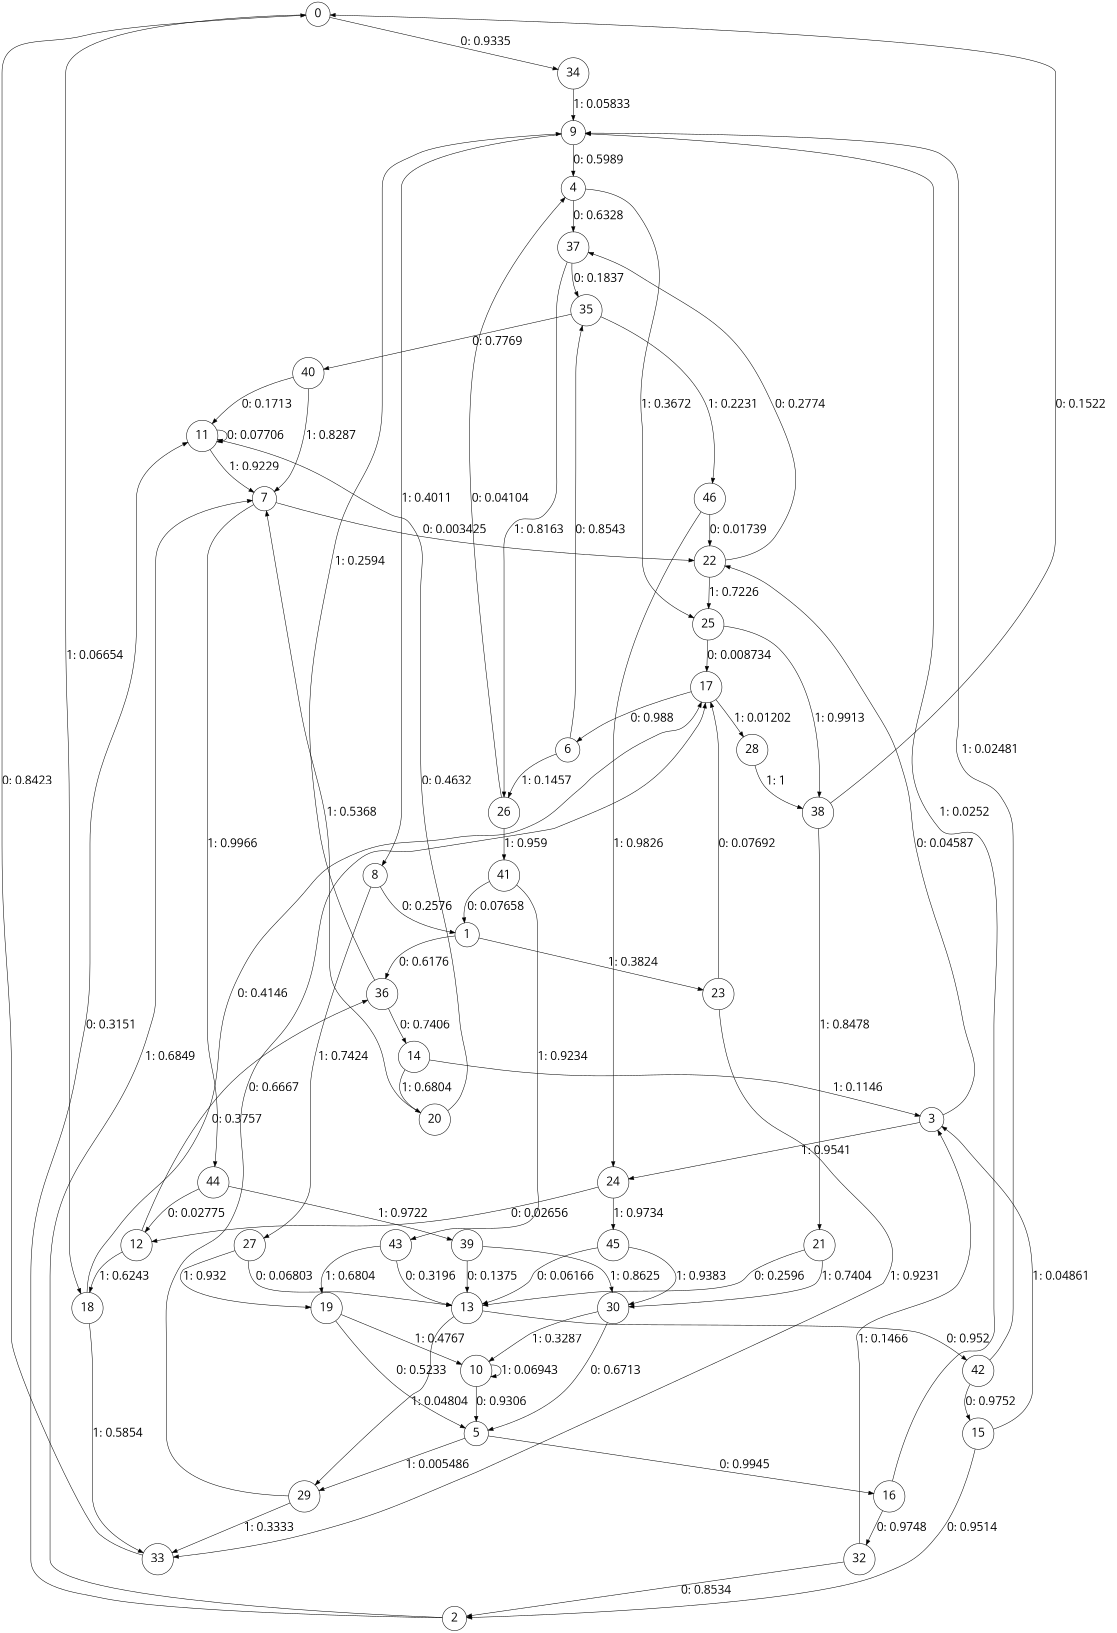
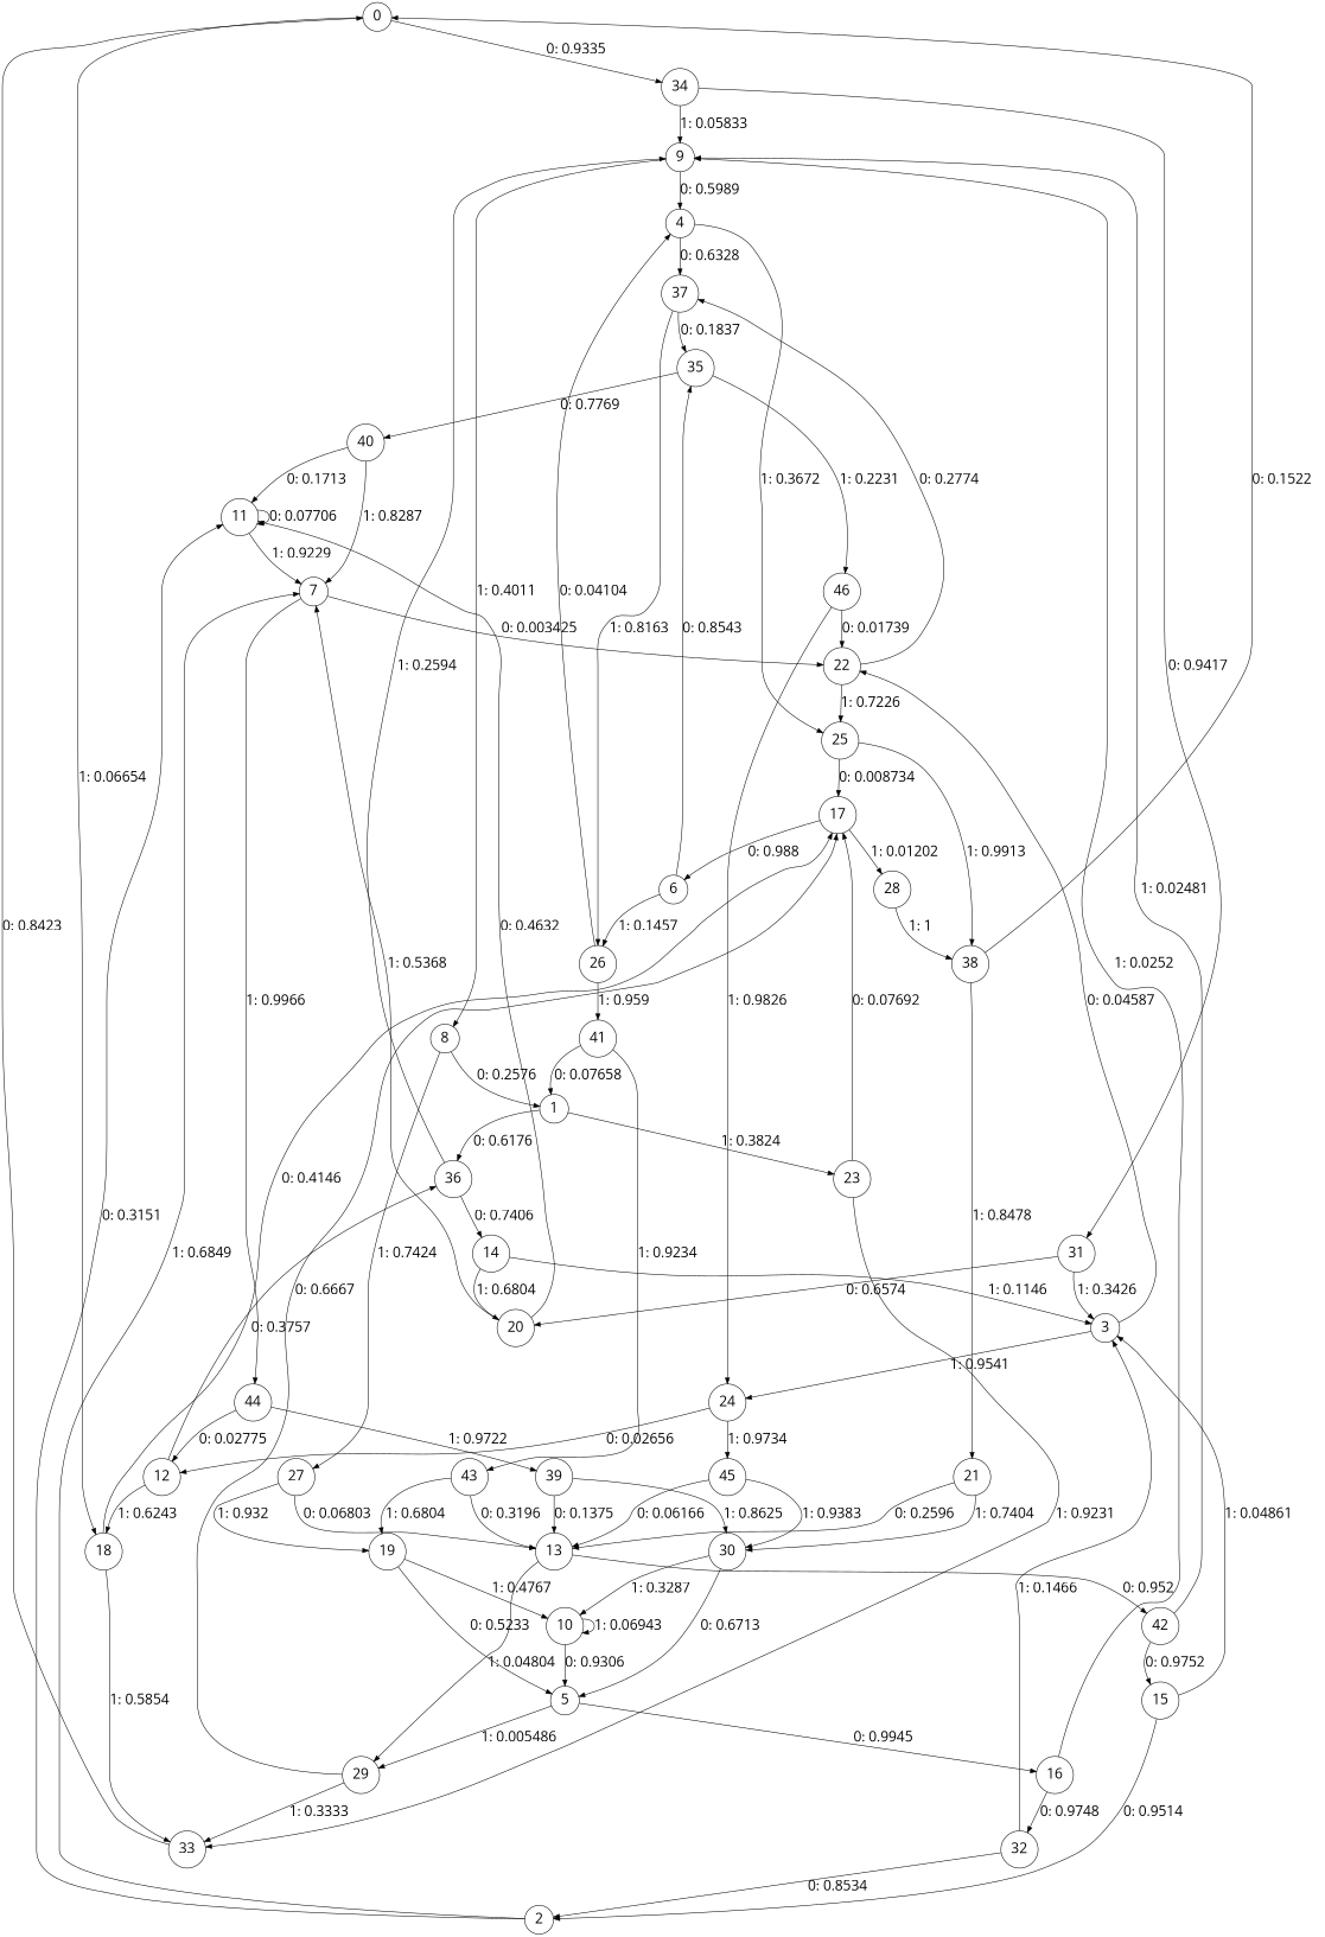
  digraph {
    fontname="Open Sans"
    node [fontname="Open Sans" fontsize=24 shape=circle]
    edge [fontname="Open Sans" fontsize=24]
    0
    34
    18
    9
+   31
    17
    33
    4
    8
    3
    20
    6
    28
    1
    36
    23
    14
    2
    11
    7
    22
    44
    37
    25
    12
    39
    24
    45
    35
    26
    38
    13
    30
    40
    46
    41
    21
    5
    16
    29
    32
    43
    27
    19
    42
    10
    15
    0 -> 34 [label="0: 0.9335   "]
    0 -> 18 [label="1: 0.06654  "]
    34 -> 9 [label="1: 0.05833  "]
+   34 -> 31 [label="0: 0.9417   "]
    18 -> 17 [label="0: 0.4146   "]
    18 -> 33 [label="1: 0.5854   "]
    9 -> 4 [label="0: 0.5989   "]
    9 -> 8 [label="1: 0.4011   "]
+   31 -> 3 [label="1: 0.3426   "]
+   31 -> 20 [label="0: 0.6574   "]
    17 -> 6 [label="0: 0.988    "]
    17 -> 28 [label="1: 0.01202  "]
    33 -> 0 [label="0: 0.8423   "]
    4 -> 37 [label="0: 0.6328   "]
    4 -> 25 [label="1: 0.3672   "]
    8 -> 1 [label="0: 0.2576   "]
    8 -> 27 [label="1: 0.7424   "]
    3 -> 22 [label="0: 0.04587  "]
    3 -> 24 [label="1: 0.9541   "]
    20 -> 11 [label="0: 0.4632   "]
    20 -> 7 [label="1: 0.5368   "]
    6 -> 35 [label="0: 0.8543   "]
    6 -> 26 [label="1: 0.1457   "]
    28 -> 38 [label="1: 1        "]
    1 -> 36 [label="0: 0.6176   "]
    1 -> 23 [label="1: 0.3824   "]
    36 -> 9 [label="1: 0.2594   "]
    36 -> 14 [label="0: 0.7406   "]
    23 -> 17 [label="0: 0.07692  "]
    23 -> 33 [label="1: 0.9231   "]
    14 -> 3 [label="1: 0.1146   "]
    14 -> 20 [label="1: 0.6804   "]
    2 -> 11 [label="0: 0.3151   "]
    2 -> 7 [label="1: 0.6849   "]
    11 -> 11 [label="0: 0.07706  "]
    11 -> 7 [label="1: 0.9229   "]
    7 -> 22 [label="0: 0.003425  "]
    7 -> 44 [label="1: 0.9966   "]
    22 -> 37 [label="0: 0.2774   "]
    22 -> 25 [label="1: 0.7226   "]
    44 -> 12 [label="0: 0.02775  "]
    44 -> 39 [label="1: 0.9722   "]
    37 -> 35 [label="0: 0.1837   "]
    37 -> 26 [label="1: 0.8163   "]
    25 -> 17 [label="0: 0.008734  "]
    25 -> 38 [label="1: 0.9913   "]
    12 -> 18 [label="1: 0.6243   "]
    12 -> 36 [label="0: 0.3757   "]
    39 -> 13 [label="0: 0.1375   "]
    39 -> 30 [label="1: 0.8625   "]
    24 -> 12 [label="0: 0.02656  "]
    24 -> 45 [label="1: 0.9734   "]
    45 -> 13 [label="0: 0.06166  "]
    45 -> 30 [label="1: 0.9383   "]
    35 -> 40 [label="0: 0.7769   "]
    35 -> 46 [label="1: 0.2231   "]
    26 -> 4 [label="0: 0.04104  "]
    26 -> 41 [label="1: 0.959    "]
    38 -> 0 [label="0: 0.1522   "]
    38 -> 21 [label="1: 0.8478   "]
    13 -> 29 [label="1: 0.04804  "]
    13 -> 42 [label="0: 0.952    "]
    30 -> 5 [label="0: 0.6713   "]
    30 -> 10 [label="1: 0.3287   "]
    40 -> 11 [label="0: 0.1713   "]
    40 -> 7 [label="1: 0.8287   "]
    46 -> 22 [label="0: 0.01739  "]
    46 -> 24 [label="1: 0.9826   "]
    41 -> 1 [label="0: 0.07658  "]
    41 -> 43 [label="1: 0.9234   "]
    21 -> 13 [label="0: 0.2596   "]
    21 -> 30 [label="1: 0.7404   "]
    5 -> 16 [label="0: 0.9945   "]
    5 -> 29 [label="1: 0.005486  "]
    16 -> 9 [label="1: 0.0252   "]
    16 -> 32 [label="0: 0.9748   "]
    29 -> 17 [label="0: 0.6667   "]
    29 -> 33 [label="1: 0.3333   "]
    32 -> 3 [label="1: 0.1466   "]
    32 -> 2 [label="0: 0.8534   "]
    43 -> 13 [label="0: 0.3196   "]
    43 -> 19 [label="1: 0.6804   "]
    27 -> 13 [label="0: 0.06803  "]
    27 -> 19 [label="1: 0.932    "]
    19 -> 5 [label="0: 0.5233   "]
    19 -> 10 [label="1: 0.4767   "]
    42 -> 9 [label="1: 0.02481  "]
    42 -> 15 [label="0: 0.9752   "]
    10 -> 5 [label="0: 0.9306   "]
    10 -> 10 [label="1: 0.06943  "]
    15 -> 3 [label="1: 0.04861  "]
    15 -> 2 [label="0: 0.9514   "]
  }
